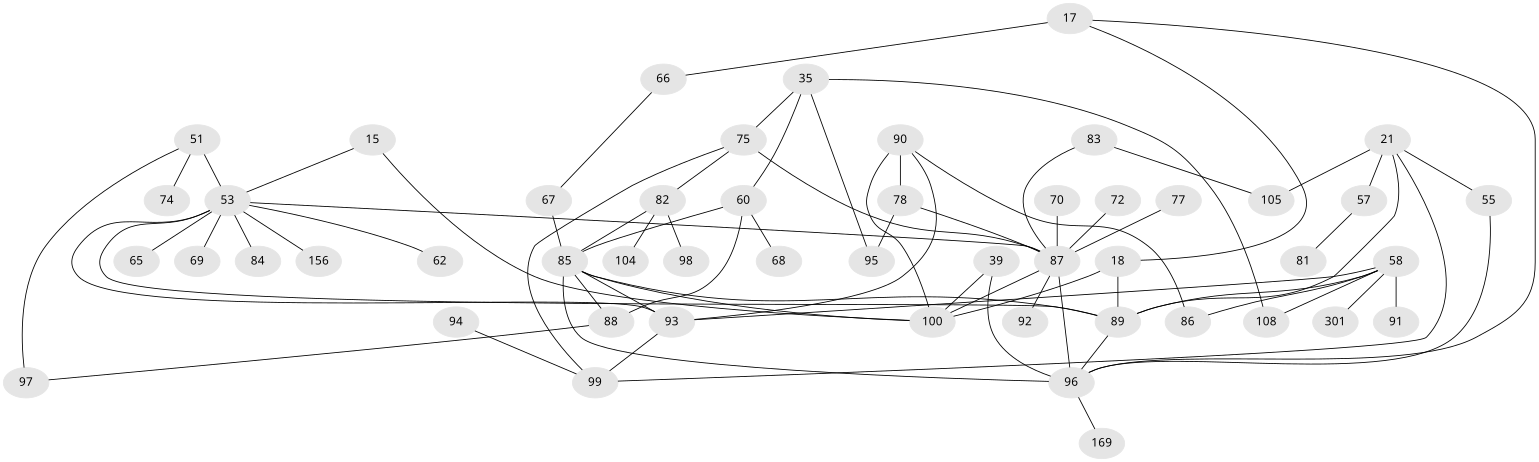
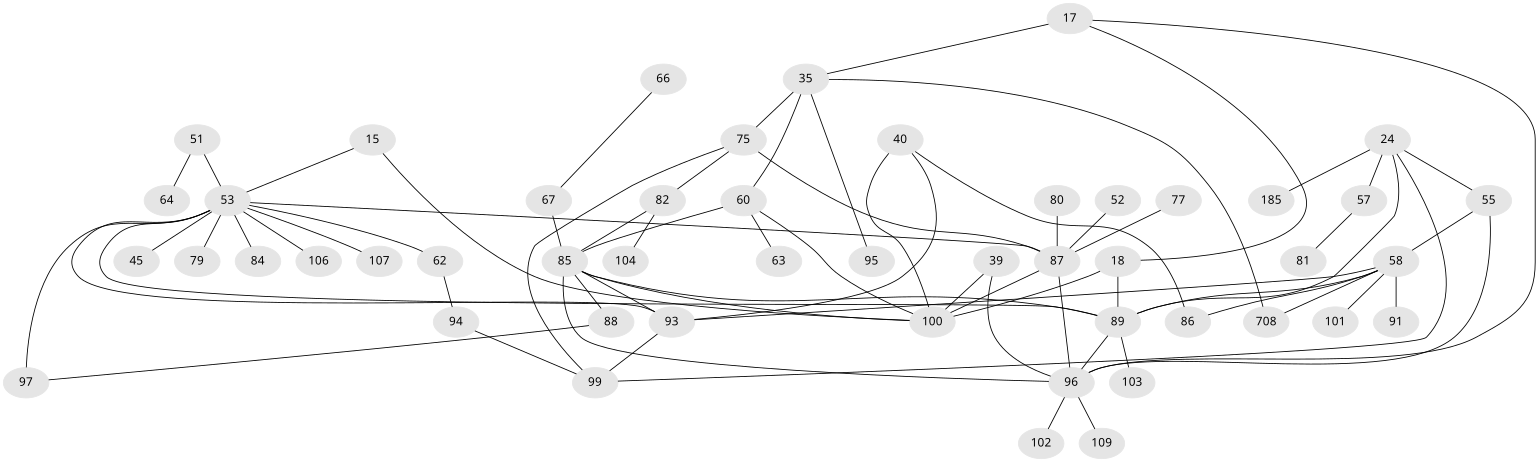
  graph {
    fontname="Noto Sans"
    node [color=gray90 fontname="Noto Sans" style=filled]
    edge [fontname="Noto Sans"]
    17
    35
    n3 [label=18 super="+14"]
    96 [super="+8+38+6+3"]
    60
    75 [super="+46"]
    95 [super="+45"]
-   108
+   108 [label=708]
    100 [super="+36+73+70"]
    89 [super="+15+23+4"]
-   109 [label=169]
+   102
+   109
    53 [super="+37"]
    93 [super="+71"]
    62 [super="+20"]
-   65 [super="+24"]
-   69 [super="+49"]
+   65 [super="+24" label=45]
+   69 [super="+49" label=79]
    84
    87 [super="+43+76"]
-   106 [label=156]
+   106
+   107
    n22 [label=15]
    55 [super="+33"]
    58 [super="+25+34"]
-   21
+   21 [label=24]
    57 [super="+32"]
    99
-   105
+   105 [label=185]
    81
-   68
+   103 [super="+30"]
+   68 [label=63]
    85 [super="+74+11+59"]
    82 [super="+77"]
    39
-   78 [super="+41"]
-   40 [label=90]
+   40
    86
    51 [super="+26"]
-   64 [label=74]
+   64
    97
    94
-   92
    91
-   101 [label=301]
+   101
    88
    67 [super="+50"]
    66
-   72
-   98
+   72 [label=52]
    104
    n51 [label=77]
-   80 [label=70]
-   83 [super="+44"]
-   17 -- 66
+   80
+   17 -- 35
    17 -- n3
    17 -- 96
    35 -- 60
    35 -- 75 [weight=2]
    35 -- 95
    35 -- 108
    n3 -- 100 [weight=2]
    n3 -- 89 [weight=3]
+   96 -- 102
    96 -- 109
-   60 -- 88
+   60 -- 100
    60 -- 68
    60 -- 85
    75 -- 87
    75 -- 99
    75 -- 82
    89 -- 96
+   89 -- 103
    53 -- 89 [weight=2]
    53 -- 93
    53 -- 62
    53 -- 65
    53 -- 69
    53 -- 84
    53 -- 87 [weight=2]
    53 -- 106
+   53 -- 107
    93 -- 99
+   62 -- 94
    87 -- 96 [weight=2]
    87 -- 100 [weight=2]
-   87 -- 92
    n22 -- 100
    n22 -- 53
    55 -- 96 [weight=2]
+   55 -- 58 [weight=2]
    58 -- 108
    58 -- 89 [weight=2]
    58 -- 93
    58 -- 86
    58 -- 91
    58 -- 101
    21 -- 89
    21 -- 55
    21 -- 57 [weight=2]
    21 -- 99
    21 -- 105
    57 -- 81
    85 -- 96 [weight=3]
    85 -- 100
    85 -- 89 [weight=2]
    85 -- 93
    85 -- 88
    82 -- 85
-   82 -- 98
    82 -- 104
    39 -- 96
    39 -- 100
-   78 -- 95
-   78 -- 87
    40 -- 100
    40 -- 93
-   40 -- 78 [weight=2]
    40 -- 86
    51 -- 53 [weight=2]
    51 -- 64
-   51 -- 97
+   53 -- 97
    94 -- 99
    88 -- 97
    67 -- 85 [weight=2]
    66 -- 67
    72 -- 87
    n51 -- 87
    80 -- 87
-   83 -- 87
-   83 -- 105
  }
